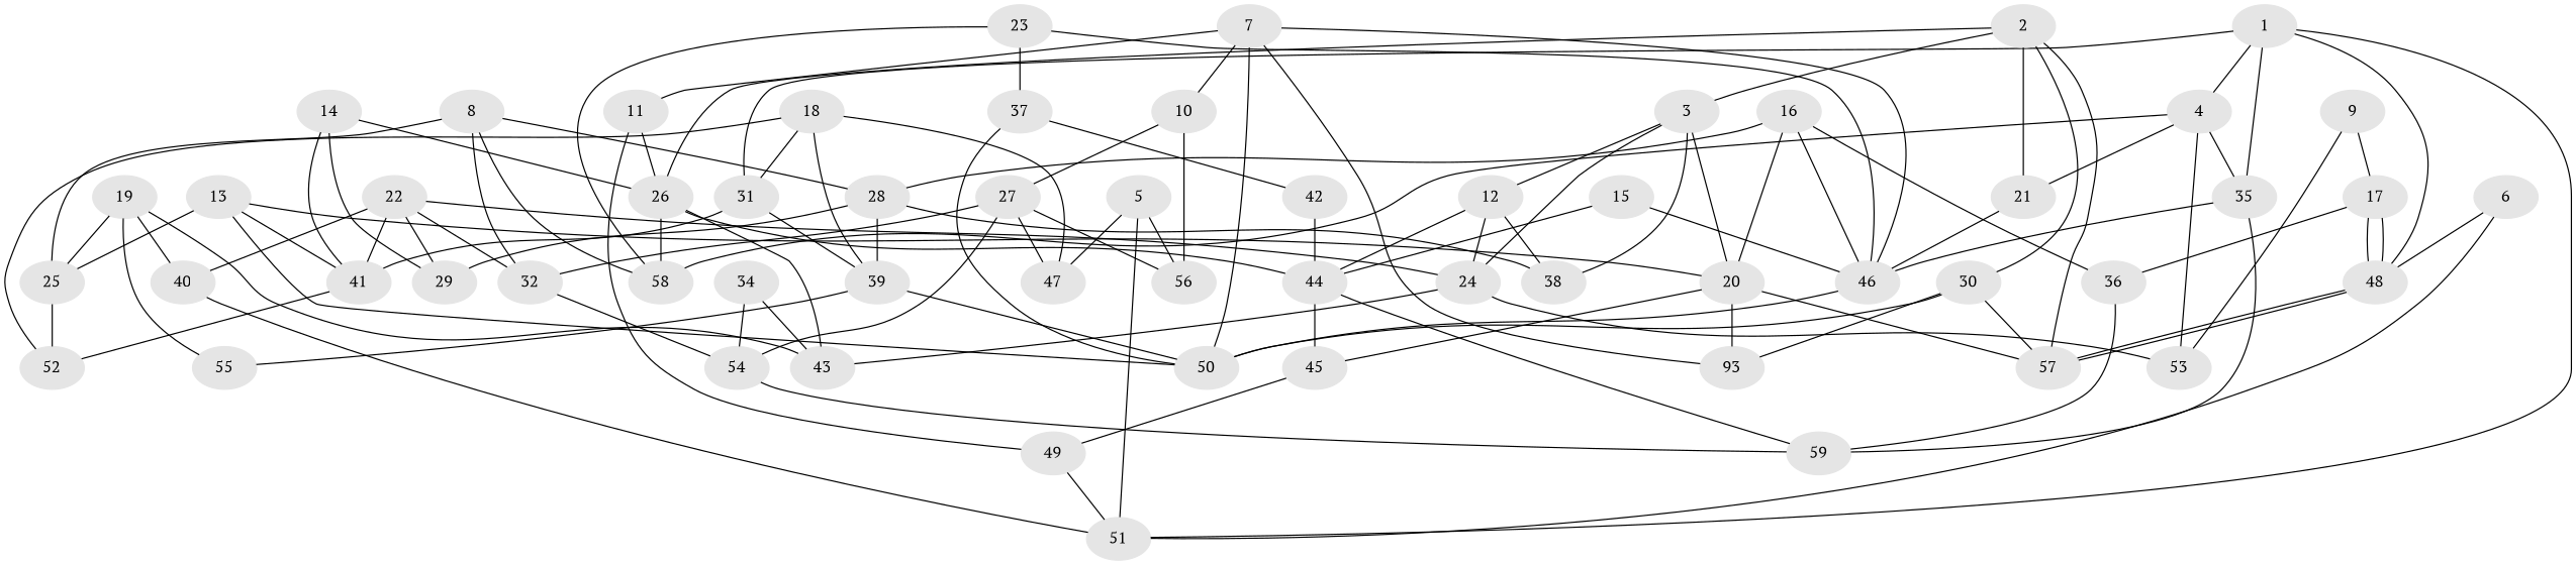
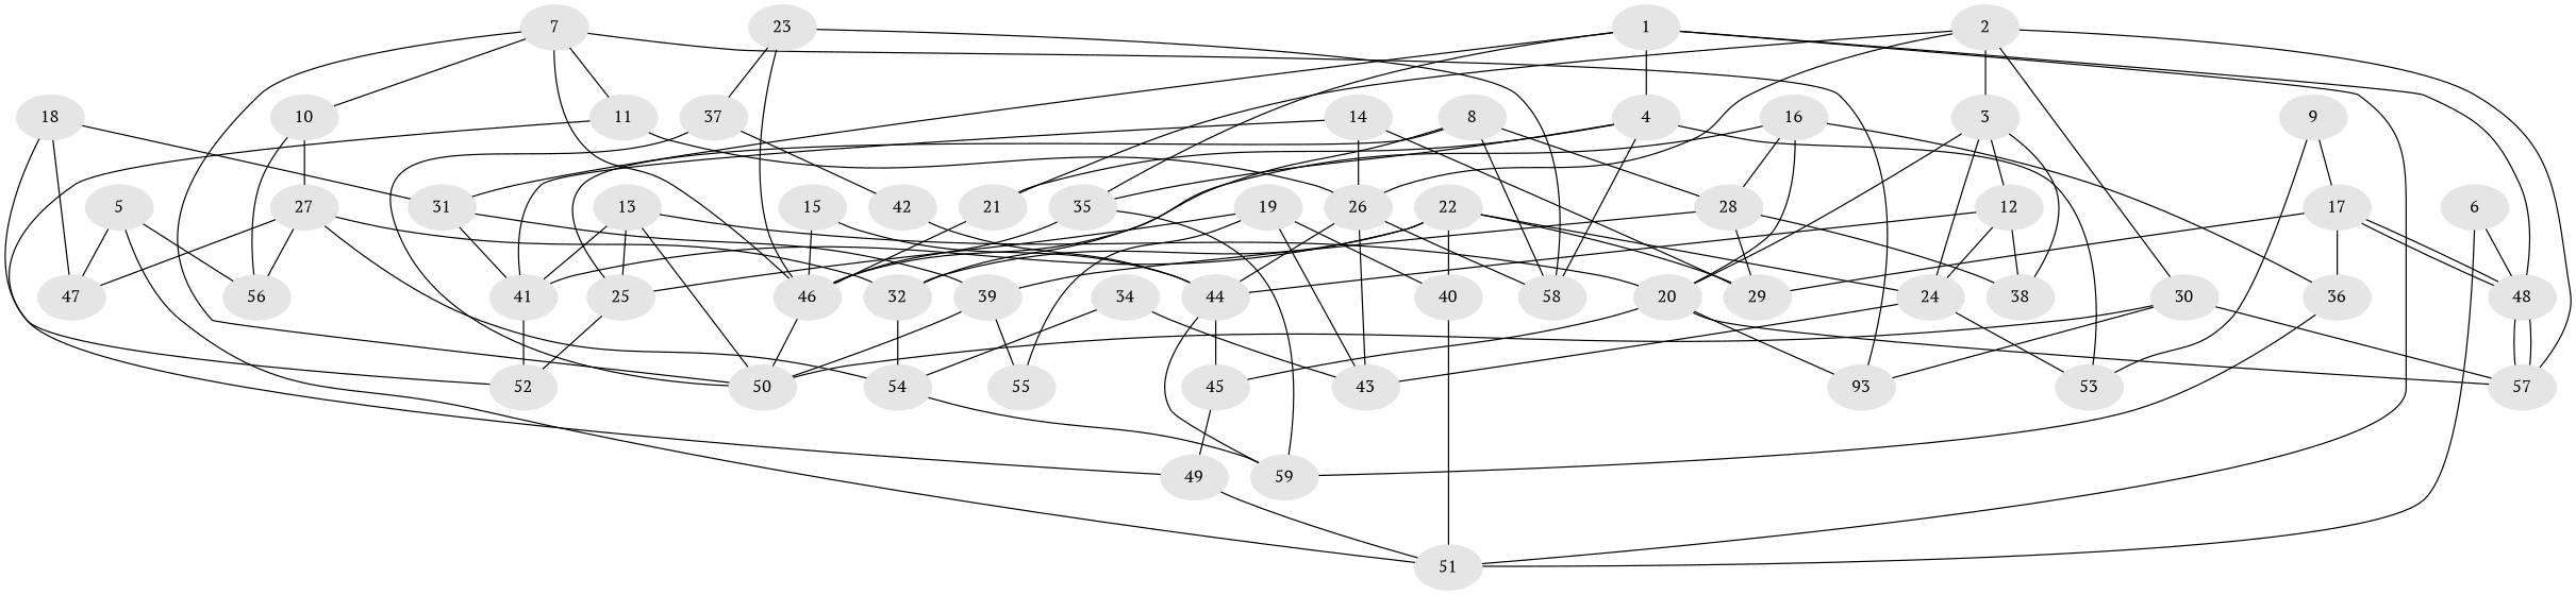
  graph {
    fontname="PT Serif"
    node [color=gray90 fontname="PT Serif" style=filled]
    edge [fontname="PT Serif"]
    1
    4
    31
    35
    48
    51
    21
    53
    58
    41
    39
    46
    59
    57
    2
    3
    26
    30
    12
    20
    24
    38
    44
    43
    n25 [label=93]
    50
    45
    5
    47
    56
    6
    7
    10
    11
    27
    49
    8
    25
    28
    32
    52
    29
    54
    9
    17
    36
    13
    14
    15
    16
    18
    55
    19
    40
    22
    23
    37
    42
    34
    1 -- 4
    1 -- 31
    1 -- 35
    1 -- 48
    1 -- 51
    4 -- 35
    4 -- 21
    4 -- 53
    4 -- 58
    31 -- 41
    31 -- 39
    35 -- 46
    35 -- 59
    48 -- 57
    48 -- 57
    21 -- 46
    41 -- 52
    39 -- 50
    39 -- 55
    46 -- 50
    2 -- 21
    2 -- 57
    2 -- 3
    2 -- 26
    2 -- 30
    3 -- 12
    3 -- 20
    3 -- 24
    3 -- 38
    26 -- 58
    26 -- 44
    26 -- 43
    30 -- 57
    30 -- n25
    30 -- 50
    12 -- 24
    12 -- 38
    12 -- 44
    20 -- 57
    20 -- n25
    20 -- 45
    24 -- 53
    24 -- 43
    44 -- 59
    44 -- 45
    45 -- 49
    5 -- 51
    5 -- 47
    5 -- 56
    6 -- 48
    6 -- 51
    7 -- 46
    7 -- n25
    7 -- 50
    7 -- 10
    7 -- 11
    10 -- 56
    10 -- 27
    11 -- 26
    11 -- 49
    27 -- 47
    27 -- 56
    27 -- 32
    27 -- 54
    49 -- 51
    8 -- 58
    8 -- 25
    8 -- 28
    8 -- 32
    25 -- 52
    28 -- 39
    28 -- 38
    28 -- 29
    32 -- 54
    54 -- 59
    9 -- 53
    9 -- 17
    17 -- 48
    17 -- 48
+   17 -- 29
    17 -- 36
    36 -- 59
    13 -- 41
    13 -- 20
    13 -- 50
    13 -- 25
    14 -- 41
    14 -- 26
    14 -- 29
    15 -- 46
    15 -- 44
    16 -- 46
    16 -- 20
    16 -- 28
    16 -- 36
    18 -- 31
-   18 -- 39
    18 -- 47
    18 -- 52
    19 -- 43
    19 -- 25
    19 -- 55
    19 -- 40
    40 -- 51
    22 -- 41
    22 -- 24
    22 -- 32
    22 -- 29
    22 -- 40
    23 -- 58
    23 -- 46
    23 -- 37
    37 -- 50
    37 -- 42
    42 -- 44
    34 -- 43
    34 -- 54
  }
